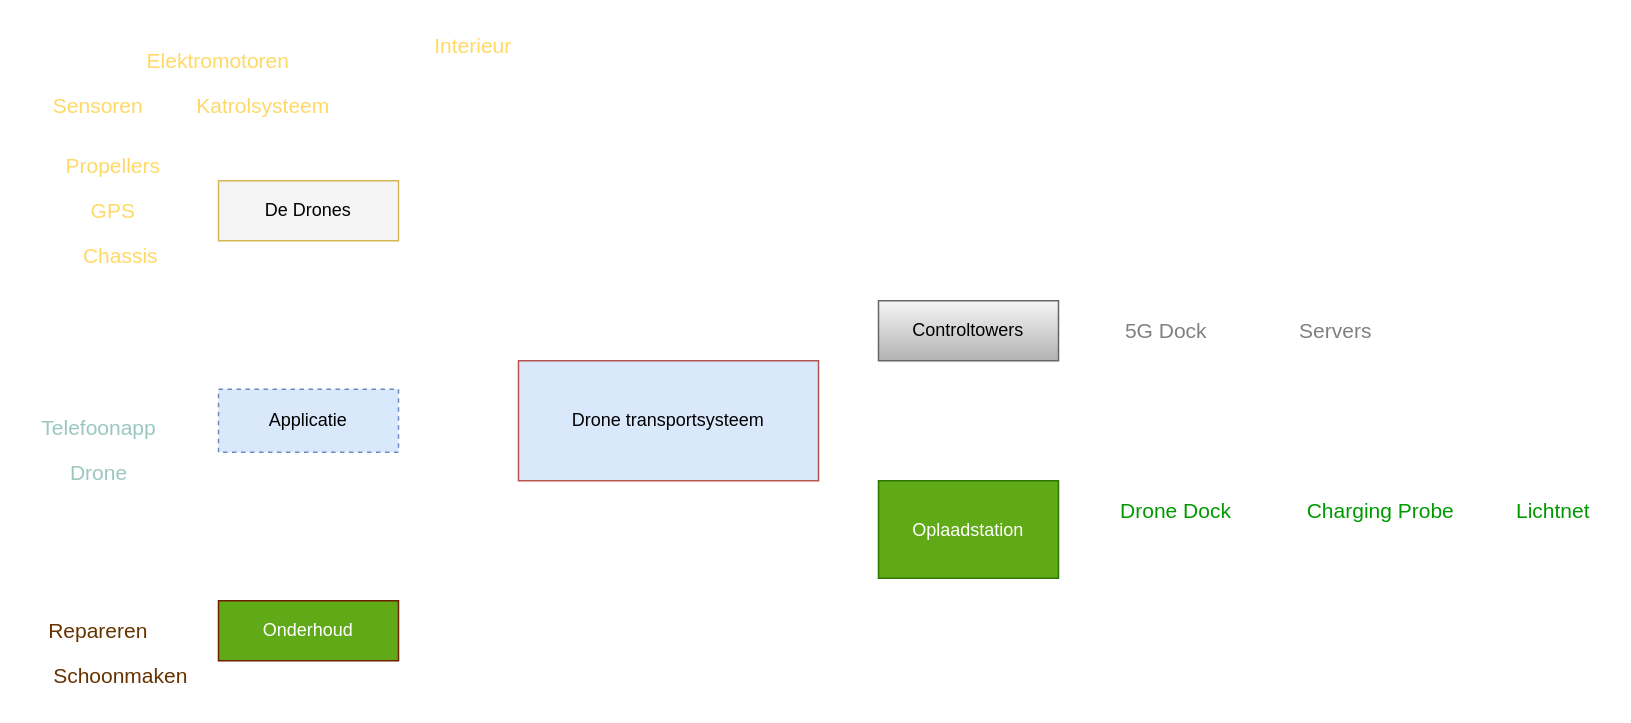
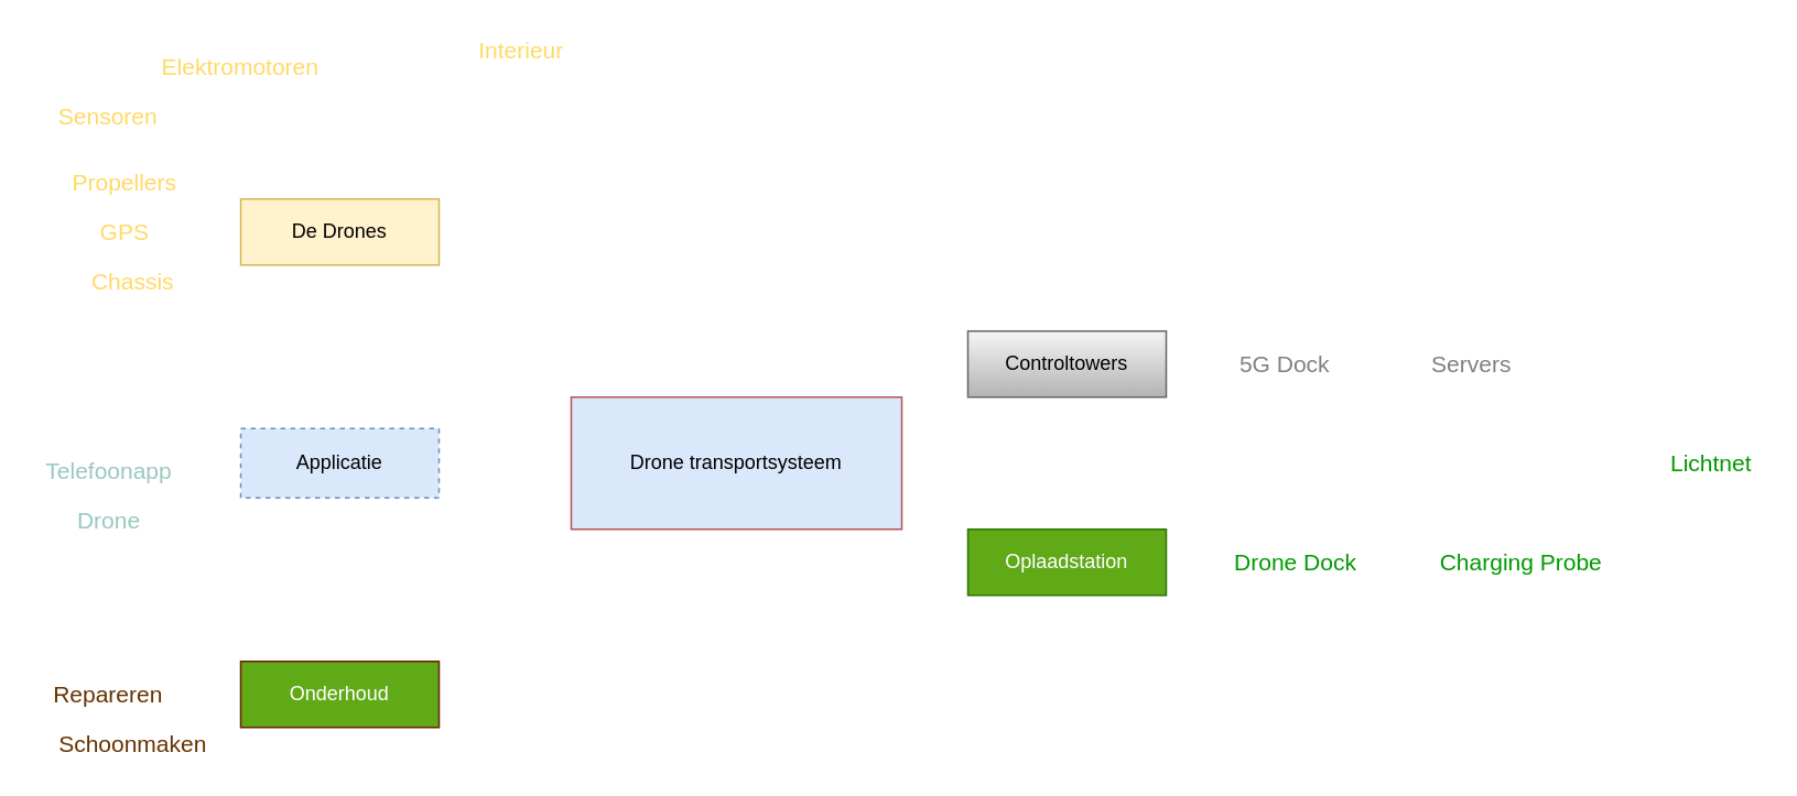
  <mxCell id="0" />
  <mxCell id="1" parent="0" />
  <mxCell id="2" value="Drone transportsysteem" style="rounded=0;whiteSpace=wrap;html=1;fillColor=#dae8fc;strokeColor=#b85450;" vertex="1" parent="1"><mxGeometry x="345" y="240" width="200" height="80" as="geometry" /></mxCell>
- <mxCell id="3" value="De Drones" style="rounded=0;whiteSpace=wrap;html=1;fillColor=#f5f5f5;strokeColor=#d6b656;" vertex="1" parent="1"><mxGeometry x="145" y="120" width="120" height="40" as="geometry" /></mxCell>
+ <mxCell id="3" value="De Drones" style="rounded=0;whiteSpace=wrap;html=1;fillColor=#fff2cc;strokeColor=#d6b656;" vertex="1" parent="1"><mxGeometry x="145" y="120" width="120" height="40" as="geometry" /></mxCell>
  <mxCell id="4" value="Applicatie" style="rounded=0;whiteSpace=wrap;html=1;fillColor=#dae8fc;strokeColor=#6c8ebf;dashed=1;" vertex="1" parent="1"><mxGeometry x="145" y="259" width="120" height="42" as="geometry" /></mxCell>
  <mxCell id="5" value="Controltowers" style="rounded=0;whiteSpace=wrap;html=1;fillColor=#f5f5f5;strokeColor=#666666;gradientColor=#b3b3b3;" vertex="1" parent="1"><mxGeometry x="585" y="200" width="120" height="40" as="geometry" /></mxCell>
- <mxCell id="6" value="Oplaadstation" style="rounded=0;whiteSpace=wrap;html=1;fillColor=#60a917;strokeColor=#2D7600;fontColor=#ffffff;" vertex="1" parent="1"><mxGeometry x="585" y="320" width="120" height="65" as="geometry" /></mxCell>
+ <mxCell id="6" value="Oplaadstation" style="rounded=0;whiteSpace=wrap;html=1;fillColor=#60a917;strokeColor=#2D7600;fontColor=#ffffff;" vertex="1" parent="1"><mxGeometry x="585" y="320" width="120" height="40" as="geometry" /></mxCell>
  <mxCell id="7" value="Onderhoud" style="rounded=0;whiteSpace=wrap;html=1;fillColor=#60a917;strokeColor=#6D1F00;fontColor=#ffffff;" vertex="1" parent="1"><mxGeometry x="145" y="400" width="120" height="40" as="geometry" /></mxCell>
  <mxCell id="8" value="Repareren" style="text;html=1;strokeColor=none;align=center;verticalAlign=middle;whiteSpace=wrap;rounded=0;fontColor=#663300;fontSize=14;" vertex="1" parent="1"><mxGeometry x="45" y="410" width="40" height="20" as="geometry" /></mxCell>
  <mxCell id="9" value="Schoonmaken" style="text;html=1;strokeColor=none;align=center;verticalAlign=middle;whiteSpace=wrap;rounded=0;fontColor=#663300;fontSize=14;" vertex="1" parent="1"><mxGeometry x="60" y="440" width="40" height="20" as="geometry" /></mxCell>
  <mxCell id="10" value="&lt;font color=&quot;#9ac7bf&quot; style=&quot;font-size: 14px;&quot;&gt;Telefoonapp&lt;/font&gt;" style="text;html=1;align=center;verticalAlign=middle;resizable=0;points=[];autosize=1;fontColor=#663300;fontSize=14;" vertex="1" parent="1"><mxGeometry x="20" y="275" width="90" height="20" as="geometry" /></mxCell>
  <mxCell id="11" value="&lt;font color=&quot;#9ac7bf&quot; style=&quot;font-size: 14px;&quot;&gt;Drone&lt;/font&gt;" style="text;html=1;align=center;verticalAlign=middle;resizable=0;points=[];autosize=1;fontColor=#663300;fontSize=14;" vertex="1" parent="1"><mxGeometry x="30" y="305" width="70" height="20" as="geometry" /></mxCell>
  <mxCell id="12" value="&lt;font color=&quot;#ffd966&quot; style=&quot;font-size: 14px;&quot;&gt;Propellers&lt;/font&gt;" style="text;html=1;strokeColor=none;fillColor=none;align=center;verticalAlign=middle;whiteSpace=wrap;rounded=0;fontColor=#663300;fontSize=14;" vertex="1" parent="1"><mxGeometry x="55" y="100" width="40" height="20" as="geometry" /></mxCell>
  <mxCell id="13" value="&lt;font color=&quot;#ffd966&quot; style=&quot;font-size: 14px&quot;&gt;GPS&lt;/font&gt;" style="text;html=1;strokeColor=none;fillColor=none;align=center;verticalAlign=middle;whiteSpace=wrap;rounded=0;fontColor=#663300;fontSize=14;" vertex="1" parent="1"><mxGeometry x="55" y="130" width="40" height="20" as="geometry" /></mxCell>
  <mxCell id="14" value="&lt;font color=&quot;#ffd966&quot; style=&quot;font-size: 14px&quot;&gt;Chassis&lt;/font&gt;" style="text;html=1;strokeColor=none;fillColor=none;align=center;verticalAlign=middle;whiteSpace=wrap;rounded=0;fontColor=#663300;fontSize=14;" vertex="1" parent="1"><mxGeometry x="60" y="160" width="40" height="20" as="geometry" /></mxCell>
  <mxCell id="15" value="&lt;font color=&quot;#ffd966&quot; style=&quot;font-size: 14px&quot;&gt;Elektromotoren&lt;/font&gt;" style="text;html=1;strokeColor=none;fillColor=none;align=center;verticalAlign=middle;whiteSpace=wrap;rounded=0;fontColor=#663300;fontSize=14;" vertex="1" parent="1"><mxGeometry x="125" y="30" width="40" height="20" as="geometry" /></mxCell>
- <mxCell id="16" value="&lt;font color=&quot;#ffd966&quot; style=&quot;font-size: 14px&quot;&gt;Katrolsysteem&lt;/font&gt;" style="text;html=1;strokeColor=none;fillColor=none;align=center;verticalAlign=middle;whiteSpace=wrap;rounded=0;fontColor=#663300;fontSize=14;" vertex="1" parent="1"><mxGeometry x="155" y="60" width="40" height="20" as="geometry" /></mxCell>
  <mxCell id="17" value="&lt;font color=&quot;#ffd966&quot; style=&quot;font-size: 14px&quot;&gt;Sensoren&lt;/font&gt;" style="text;html=1;strokeColor=none;fillColor=none;align=center;verticalAlign=middle;whiteSpace=wrap;rounded=0;fontColor=#663300;fontSize=14;" vertex="1" parent="1"><mxGeometry x="45" y="60" width="40" height="20" as="geometry" /></mxCell>
  <mxCell id="18" value="&lt;font color=&quot;#ffd966&quot; style=&quot;font-size: 14px&quot;&gt;Interieur&lt;/font&gt;" style="text;html=1;strokeColor=none;fillColor=none;align=center;verticalAlign=middle;whiteSpace=wrap;rounded=0;fontColor=#663300;fontSize=14;" vertex="1" parent="1"><mxGeometry x="295" y="20" width="40" height="20" as="geometry" /></mxCell>
  <mxCell id="19" value="5G Dock" style="text;html=1;strokeColor=none;fillColor=none;align=center;verticalAlign=middle;whiteSpace=wrap;rounded=0;fontSize=14;fontColor=#808080;" vertex="1" parent="1"><mxGeometry x="742" y="210" width="70" height="20" as="geometry" /></mxCell>
  <mxCell id="20" value="Servers" style="text;html=1;strokeColor=none;fillColor=none;align=center;verticalAlign=middle;whiteSpace=wrap;rounded=0;fontSize=14;fontColor=#808080;" vertex="1" parent="1"><mxGeometry x="865" y="210" width="50" height="20" as="geometry" /></mxCell>
  <mxCell id="21" value="Charging Probe" style="text;html=1;strokeColor=none;fillColor=none;align=center;verticalAlign=middle;whiteSpace=wrap;rounded=0;fontSize=14;fontColor=#009900;" vertex="1" parent="1"><mxGeometry x="865" y="330" width="110" height="20" as="geometry" /></mxCell>
  <mxCell id="22" style="edgeStyle=orthogonalEdgeStyle;rounded=0;orthogonalLoop=1;jettySize=auto;html=1;exitX=0.5;exitY=1;exitDx=0;exitDy=0;fontSize=14;fontColor=#009900;" edge="1" parent="1" source="21" target="21"><mxGeometry relative="1" as="geometry" /></mxCell>
- <mxCell id="23" value="Lichtnet" style="text;html=1;strokeColor=none;fillColor=none;align=center;verticalAlign=middle;whiteSpace=wrap;rounded=0;fontSize=14;fontColor=#009900;" vertex="1" parent="1"><mxGeometry x="1005" y="330" width="60" height="20" as="geometry" /></mxCell>
+ <mxCell id="23" value="Lichtnet" style="text;html=1;strokeColor=none;fillColor=none;align=center;verticalAlign=middle;whiteSpace=wrap;rounded=0;fontSize=14;fontColor=#009900;" vertex="1" parent="1"><mxGeometry x="1005" y="270" width="60" height="20" as="geometry" /></mxCell>
  <mxCell id="24" value="Drone Dock" style="text;html=1;strokeColor=none;fillColor=none;align=center;verticalAlign=middle;whiteSpace=wrap;rounded=0;fontSize=14;fontColor=#009900;" vertex="1" parent="1"><mxGeometry x="742" y="330" width="83" height="20" as="geometry" /></mxCell>
